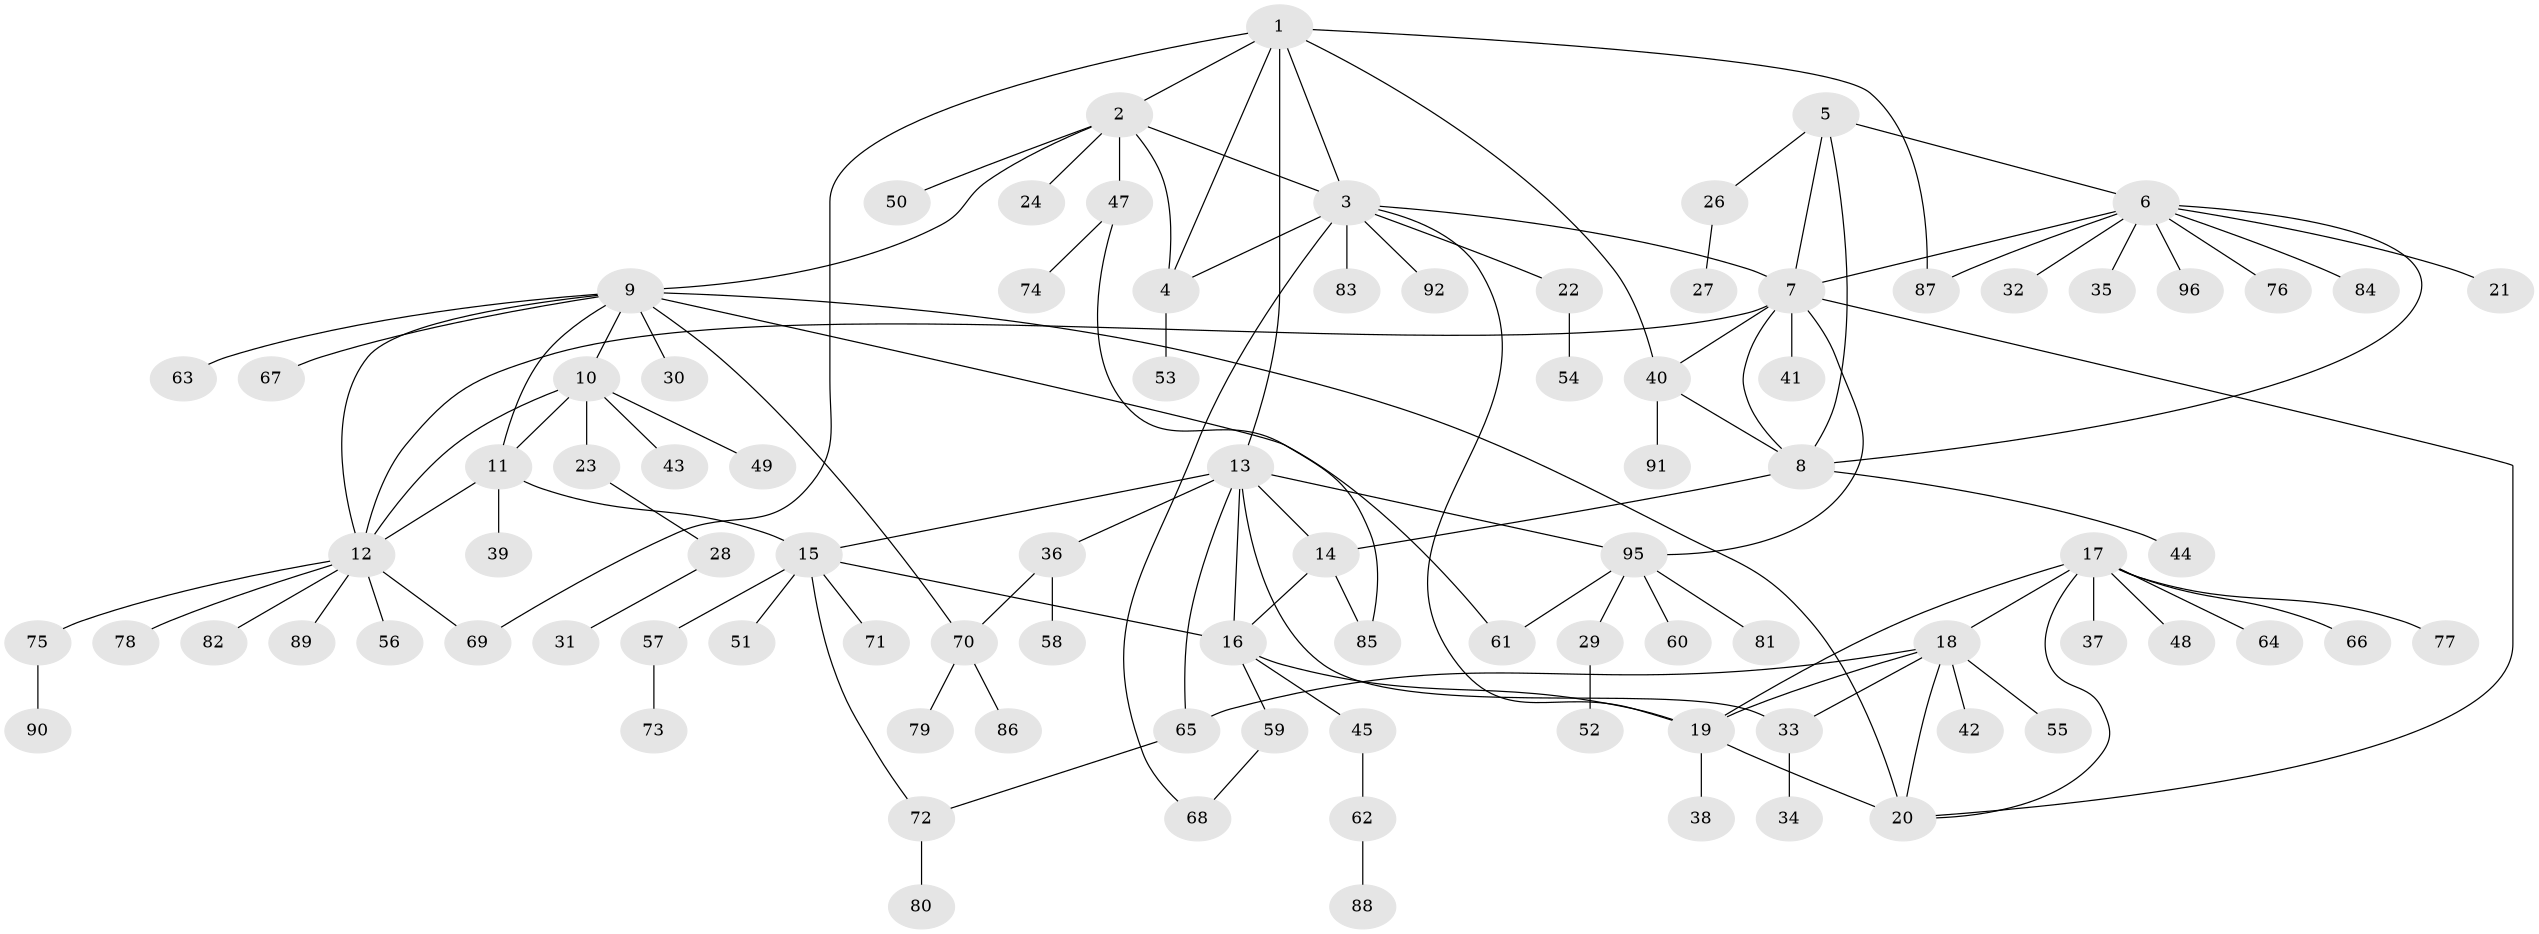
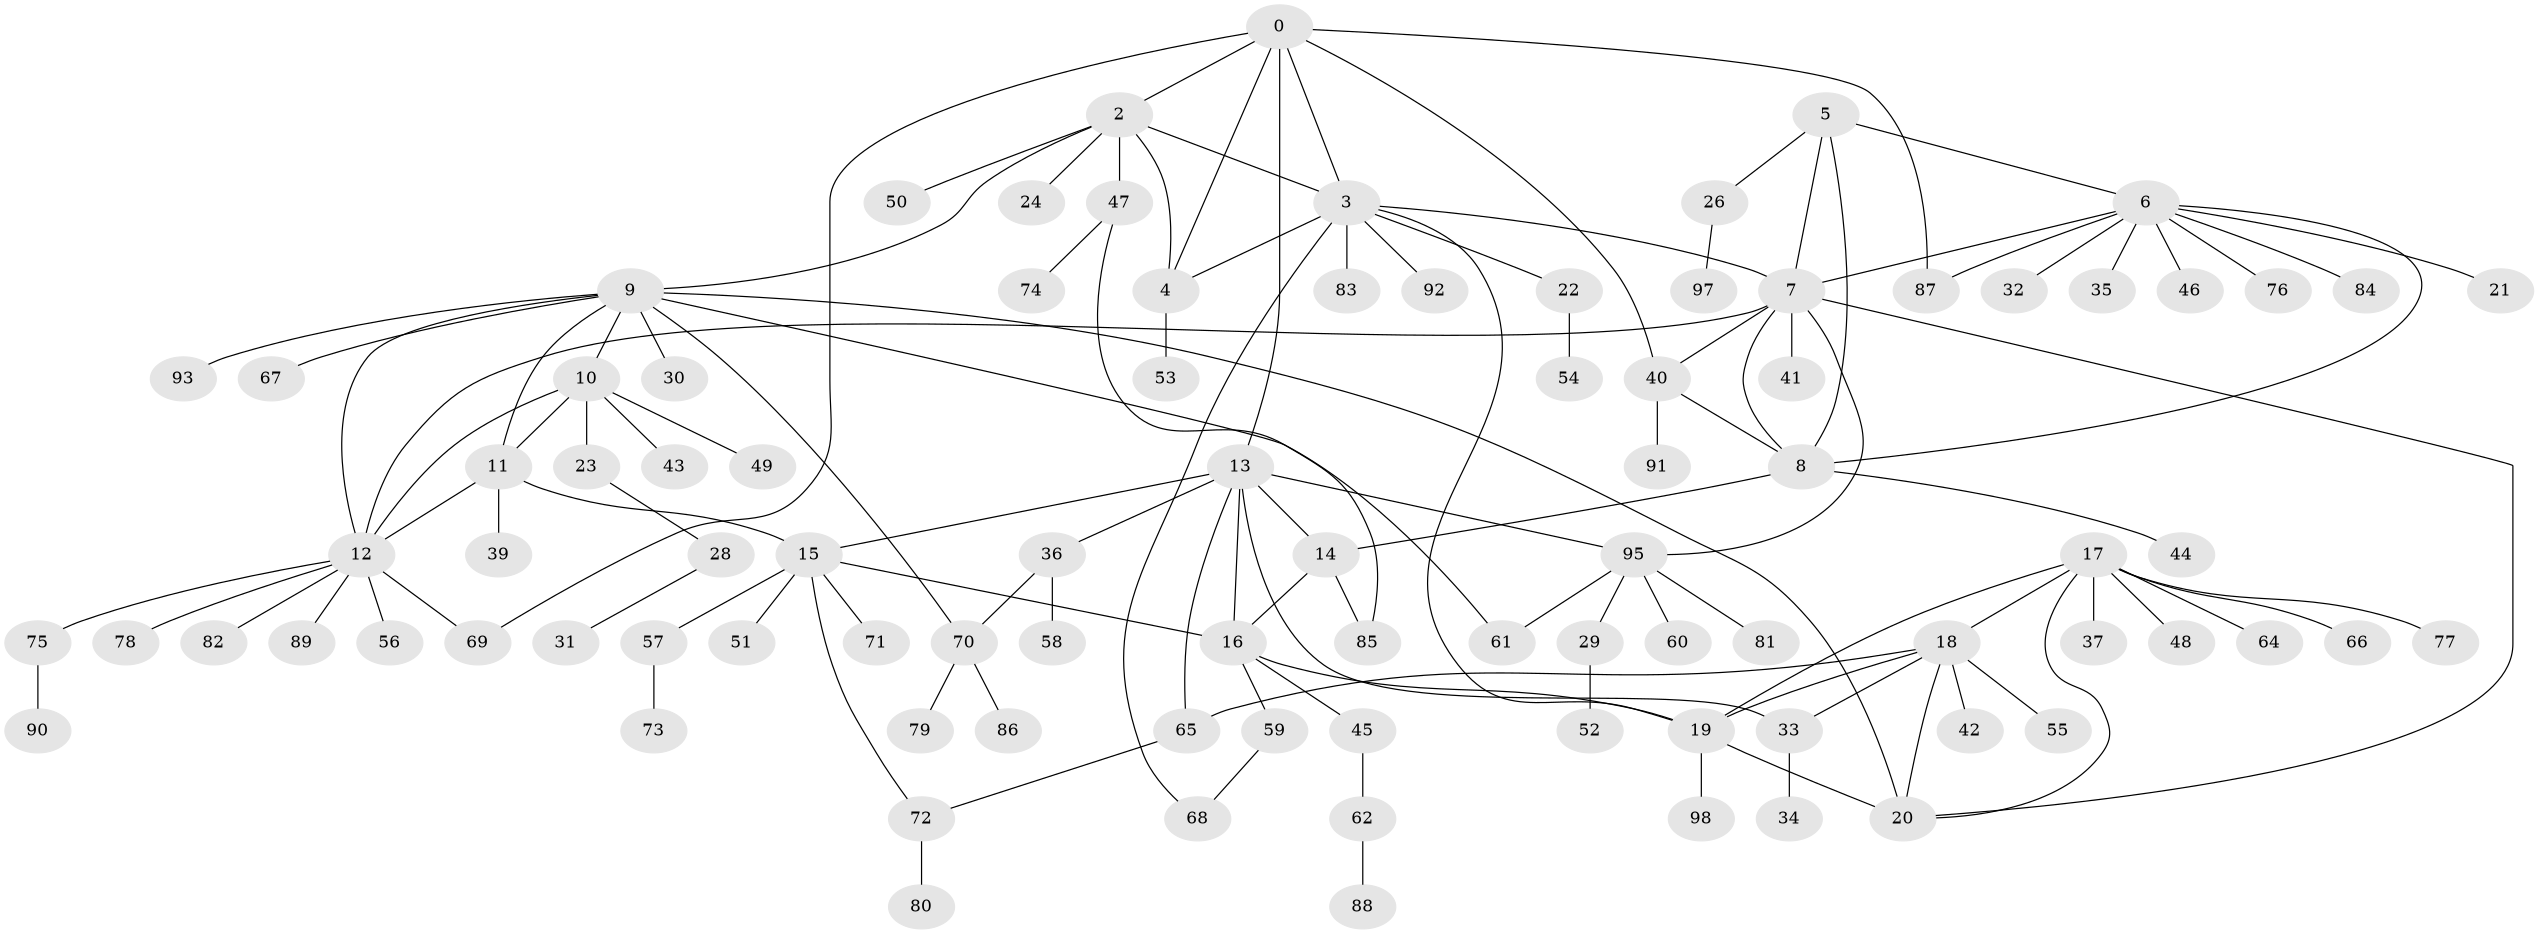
  graph {
    fontname="DejaVu Serif"
    node [color=gray90 fontname="DejaVu Serif" style=filled]
    edge [fontname="DejaVu Serif"]
-   1
+   1 [label=0]
    2
    3
    4
    13
    40
    69
    87
    9
    24
    47
    50
    7
    19
    22
    68
    83
    92
    53
    n20 [label=95]
    14
    15
    16
    33
    36
    65
    8
    91
    12
    20
    10
    11
    30
    61
-   63
+   63 [label=93]
    67
    70
    85
    74
    41
-   38
+   38 [label=98]
    54
    5
    6
    26
    21
    32
    35
-   46 [label=96]
+   46
    76
    84
    44
-   27
+   27 [label=97]
    56
    75
    78
    82
    89
    29
    60
    81
    23
    43
    49
    39
    79
    86
    28
    51
    57
    71
    72
    90
    45
    59
    34
    58
    73
    80
    62
    17
    18
    37
    48
    64
    66
    77
    42
    55
    31
    52
    88
    1 -- 2
    1 -- 3
    1 -- 4
    1 -- 13
    1 -- 40
    1 -- 69
    1 -- 87
    2 -- 3
    2 -- 4
    2 -- 9
    2 -- 24
    2 -- 47
    2 -- 50
    3 -- 4
    3 -- 7
    3 -- 19
    3 -- 22
    3 -- 68
    3 -- 83
    3 -- 92
    4 -- 53
    13 -- n20
    13 -- 14
    13 -- 15
    13 -- 16
    13 -- 33
    13 -- 36
    13 -- 65
    40 -- 8
    40 -- 91
    9 -- 12
    9 -- 20
    9 -- 10
    9 -- 11
    9 -- 30
    9 -- 61
    9 -- 63
    9 -- 67
    9 -- 70
    47 -- 85
    47 -- 74
    7 -- 40
    7 -- n20
    7 -- 8
    7 -- 12
    7 -- 20
    7 -- 41
    19 -- 20
    19 -- 38
    22 -- 54
    n20 -- 61
    n20 -- 29
    n20 -- 60
    n20 -- 81
    14 -- 16
    14 -- 85
    15 -- 16
    15 -- 51
    15 -- 57
    15 -- 71
    15 -- 72
    16 -- 19
    16 -- 45
    16 -- 59
    33 -- 34
    36 -- 70
    36 -- 58
    65 -- 72
    8 -- 14
    8 -- 44
    12 -- 69
    12 -- 56
    12 -- 75
    12 -- 78
    12 -- 82
    12 -- 89
    10 -- 12
    10 -- 11
    10 -- 23
    10 -- 43
    10 -- 49
    11 -- 15
    11 -- 12
    11 -- 39
    70 -- 79
    70 -- 86
    5 -- 7
    5 -- 8
    5 -- 6
    5 -- 26
    6 -- 87
    6 -- 7
    6 -- 8
    6 -- 21
    6 -- 32
    6 -- 35
    6 -- 46
    6 -- 76
    6 -- 84
    26 -- 27
    75 -- 90
    29 -- 52
    23 -- 28
    28 -- 31
    57 -- 73
    72 -- 80
    45 -- 62
    59 -- 68
    62 -- 88
    17 -- 19
    17 -- 20
    17 -- 18
    17 -- 37
    17 -- 48
    17 -- 64
    17 -- 66
    17 -- 77
    18 -- 19
    18 -- 33
    18 -- 65
    18 -- 20
    18 -- 42
    18 -- 55
  }
